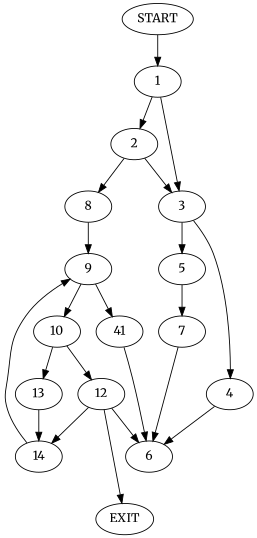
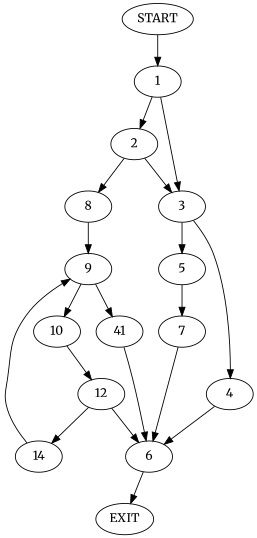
  digraph {
    fontname=Merriweather
    node [fontname=Merriweather]
    edge [fontname=Merriweather]
    n1 [label=START]
    1
    2
    3
    n5 [label=EXIT]
    8
    4
    5
    6
    7
    9
    10
    n13 [label=41]
    12
-   13
    14
    n1 -> 1
    1 -> 2
    1 -> 3
    2 -> 3
    2 -> 8
    3 -> 4
    3 -> 5
    8 -> 9
    4 -> 6
    5 -> 7
-   12 -> n5
+   6 -> n5
    7 -> 6
    9 -> 10
    9 -> n13
    10 -> 12
-   10 -> 13
    n13 -> 6
    12 -> 6
    12 -> 14
-   13 -> 14
    14 -> 9
  }
